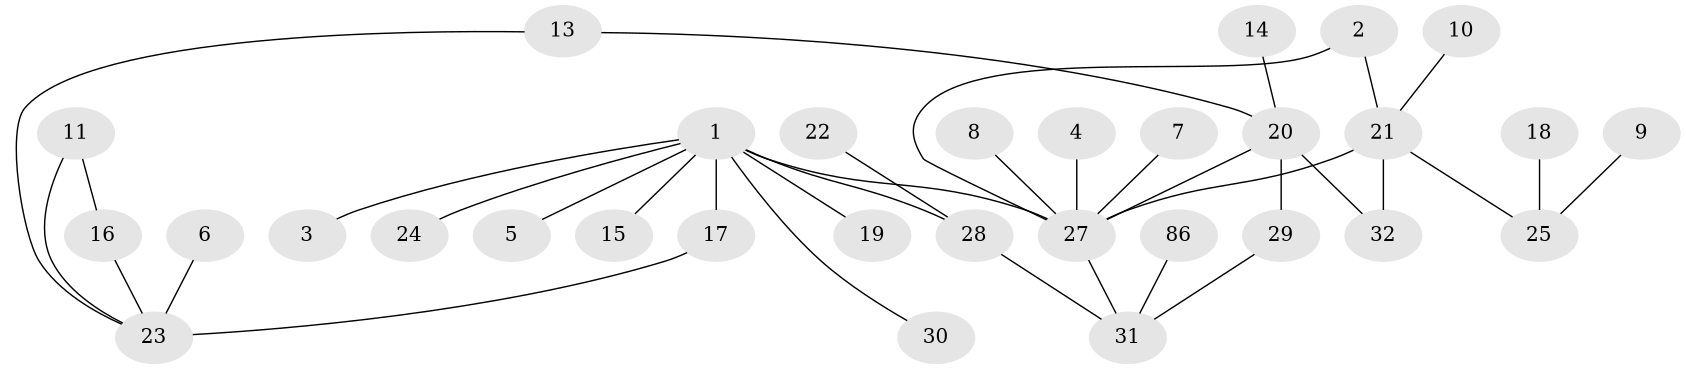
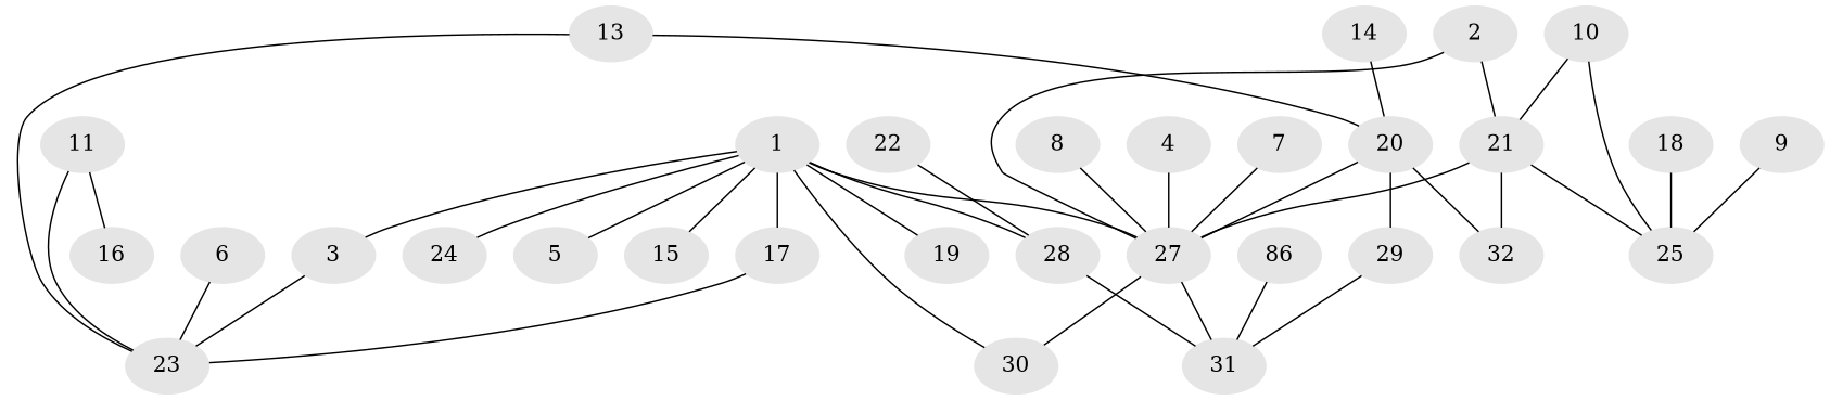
  graph {
    node [color=gray90 style=filled]
    edge [weight=1.0]
    1
    3
    5
    15
    17
    19
    24
    27
    28
    30
    23
    31
    2
    21
    25
    32
    4
    6
    7
    8
    9
    10
    11
    16
    13
    20
    29
    14
    18
    22
    n31 [label=86]
    1 -- 3
    1 -- 5
    1 -- 15
    1 -- 17
    1 -- 19
    1 -- 24
    1 -- 27
    1 -- 28
    1 -- 30
    17 -- 23
+   27 -- 30
    27 -- 31
    28 -- 31
    2 -- 27
    2 -- 21
    21 -- 27 [weight=2.0]
    21 -- 25
    21 -- 32
    4 -- 27
    6 -- 23
    7 -- 27
    8 -- 27
    9 -- 25
    10 -- 21
+   10 -- 25
    11 -- 23
    11 -- 16
-   16 -- 23
+   3 -- 23
    13 -- 23
    13 -- 20
    20 -- 27
    20 -- 32
    20 -- 29
    29 -- 31
    14 -- 20
    18 -- 25 [weight=2.0]
    22 -- 28
    n31 -- 31
  }
